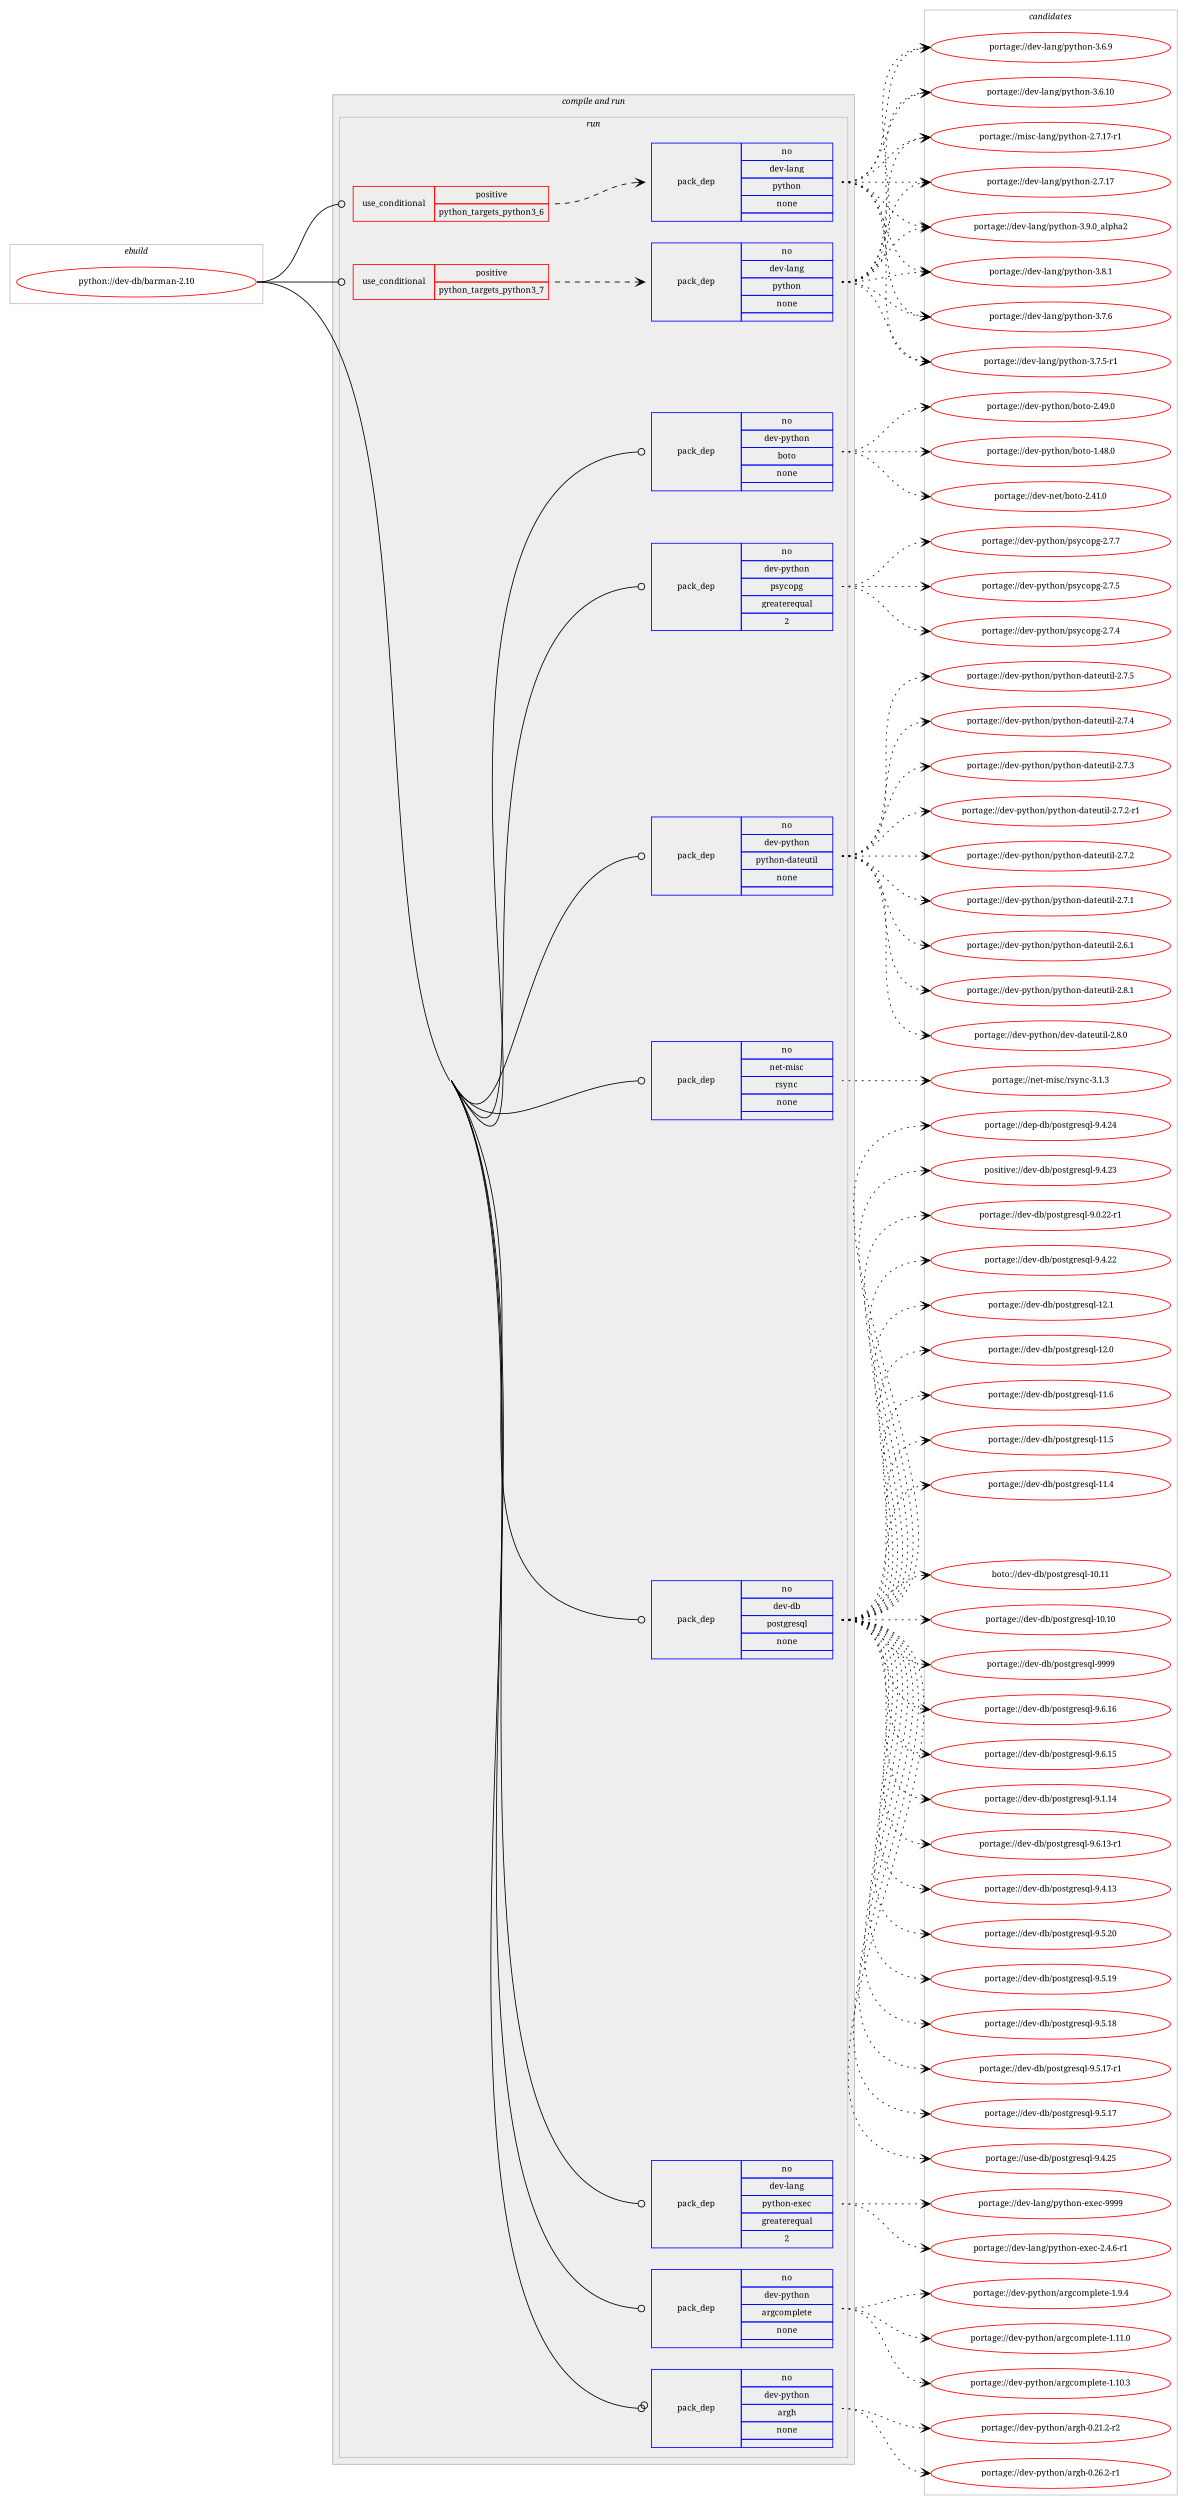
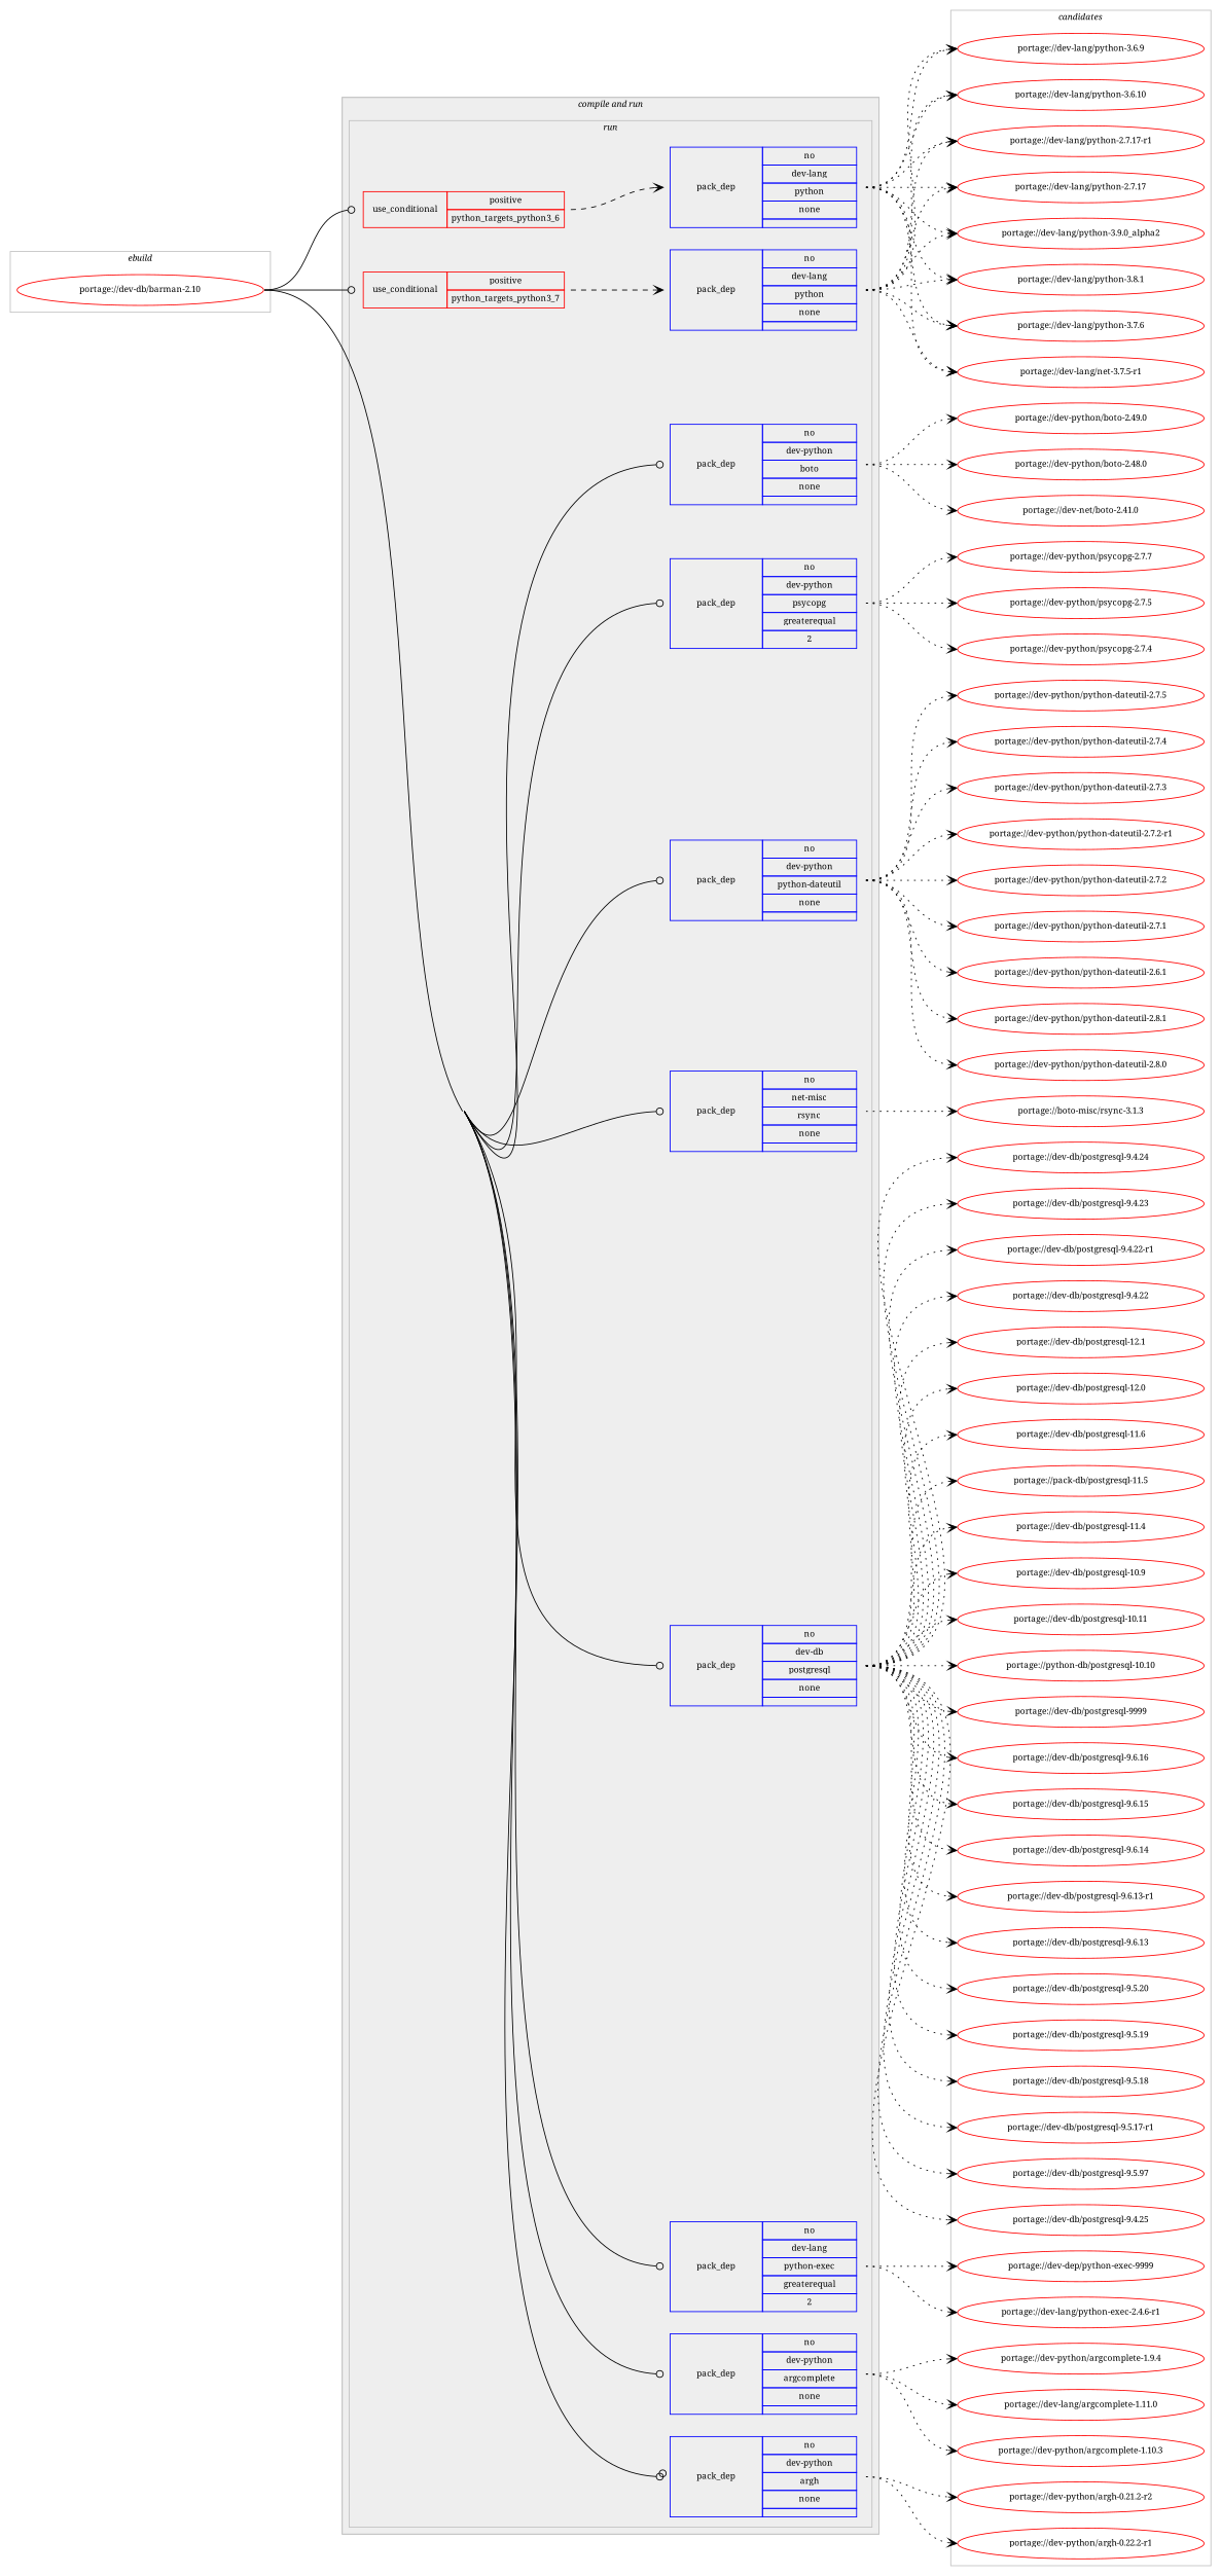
  digraph {
    compound=true
    concentrate=true
    fontname="Noto Serif"
    fontsize=10
    newrank=true
    rankdir=LR
    ranksep=1.5
    node [color=red fontname="Noto Serif" fontsize=10]
    edge [arrowhead=vee fontname="Noto Serif" headport=w style=dotted tailport=e weight=100]
-   n1 [label="python://dev-db/barman-2.10" width=4]
+   n1 [label="portage://dev-db/barman-2.10" width=4]
    n2 [color=blue label=<<TABLE BORDER="0" CELLBORDER="1" CELLSPACING="0" CELLPADDING="4" WIDTH="220"><TR><TD ROWSPAN="6" CELLPADDING="30">pack_dep</TD></TR><TR><TD WIDTH="110">no</TD></TR><TR><TD>dev-lang</TD></TR><TR><TD>python</TD></TR><TR><TD>none</TD></TR><TR><TD></TD></TR></TABLE>> shape=none]
    n3 [label=<<TABLE BORDER="0" CELLBORDER="1" CELLSPACING="0" CELLPADDING="4"><TR><TD ROWSPAN="3" CELLPADDING="10">use_conditional</TD></TR><TR><TD>positive</TD></TR><TR><TD>python_targets_python3_6</TD></TR></TABLE>> shape=none]
    n4 [color=blue label=<<TABLE BORDER="0" CELLBORDER="1" CELLSPACING="0" CELLPADDING="4" WIDTH="220"><TR><TD ROWSPAN="6" CELLPADDING="30">pack_dep</TD></TR><TR><TD WIDTH="110">no</TD></TR><TR><TD>dev-lang</TD></TR><TR><TD>python</TD></TR><TR><TD>none</TD></TR><TR><TD></TD></TR></TABLE>> shape=none]
    n5 [label=<<TABLE BORDER="0" CELLBORDER="1" CELLSPACING="0" CELLPADDING="4"><TR><TD ROWSPAN="3" CELLPADDING="10">use_conditional</TD></TR><TR><TD>positive</TD></TR><TR><TD>python_targets_python3_7</TD></TR></TABLE>> shape=none]
    n6 [color=blue label=<<TABLE BORDER="0" CELLBORDER="1" CELLSPACING="0" CELLPADDING="4" WIDTH="220"><TR><TD ROWSPAN="6" CELLPADDING="30">pack_dep</TD></TR><TR><TD WIDTH="110">no</TD></TR><TR><TD>dev-db</TD></TR><TR><TD>postgresql</TD></TR><TR><TD>none</TD></TR><TR><TD></TD></TR></TABLE>> shape=none]
    n7 [color=blue label=<<TABLE BORDER="0" CELLBORDER="1" CELLSPACING="0" CELLPADDING="4" WIDTH="220"><TR><TD ROWSPAN="6" CELLPADDING="30">pack_dep</TD></TR><TR><TD WIDTH="110">no</TD></TR><TR><TD>dev-lang</TD></TR><TR><TD>python-exec</TD></TR><TR><TD>greaterequal</TD></TR><TR><TD>2</TD></TR></TABLE>> shape=none]
    n8 [color=blue label=<<TABLE BORDER="0" CELLBORDER="1" CELLSPACING="0" CELLPADDING="4" WIDTH="220"><TR><TD ROWSPAN="6" CELLPADDING="30">pack_dep</TD></TR><TR><TD WIDTH="110">no</TD></TR><TR><TD>dev-python</TD></TR><TR><TD>argcomplete</TD></TR><TR><TD>none</TD></TR><TR><TD></TD></TR></TABLE>> shape=none]
    n9 [color=blue label=<<TABLE BORDER="0" CELLBORDER="1" CELLSPACING="0" CELLPADDING="4" WIDTH="220"><TR><TD ROWSPAN="6" CELLPADDING="30">pack_dep</TD></TR><TR><TD WIDTH="110">no</TD></TR><TR><TD>dev-python</TD></TR><TR><TD>argh</TD></TR><TR><TD>none</TD></TR><TR><TD></TD></TR></TABLE>> shape=none]
    n10 [color=blue label=<<TABLE BORDER="0" CELLBORDER="1" CELLSPACING="0" CELLPADDING="4" WIDTH="220"><TR><TD ROWSPAN="6" CELLPADDING="30">pack_dep</TD></TR><TR><TD WIDTH="110">no</TD></TR><TR><TD>dev-python</TD></TR><TR><TD>boto</TD></TR><TR><TD>none</TD></TR><TR><TD></TD></TR></TABLE>> shape=none]
    n11 [color=blue label=<<TABLE BORDER="0" CELLBORDER="1" CELLSPACING="0" CELLPADDING="4" WIDTH="220"><TR><TD ROWSPAN="6" CELLPADDING="30">pack_dep</TD></TR><TR><TD WIDTH="110">no</TD></TR><TR><TD>dev-python</TD></TR><TR><TD>psycopg</TD></TR><TR><TD>greaterequal</TD></TR><TR><TD>2</TD></TR></TABLE>> shape=none]
    n12 [color=blue label=<<TABLE BORDER="0" CELLBORDER="1" CELLSPACING="0" CELLPADDING="4" WIDTH="220"><TR><TD ROWSPAN="6" CELLPADDING="30">pack_dep</TD></TR><TR><TD WIDTH="110">no</TD></TR><TR><TD>dev-python</TD></TR><TR><TD>python-dateutil</TD></TR><TR><TD>none</TD></TR><TR><TD></TD></TR></TABLE>> shape=none]
    n13 [color=blue label=<<TABLE BORDER="0" CELLBORDER="1" CELLSPACING="0" CELLPADDING="4" WIDTH="220"><TR><TD ROWSPAN="6" CELLPADDING="30">pack_dep</TD></TR><TR><TD WIDTH="110">no</TD></TR><TR><TD>net-misc</TD></TR><TR><TD>rsync</TD></TR><TR><TD>none</TD></TR><TR><TD></TD></TR></TABLE>> shape=none]
    n14 [label="portage://dev-lang/python-3.9.0_alpha2" width=4]
    n15 [label="portage://dev-lang/python-3.8.1" width=4]
    n16 [label="portage://dev-lang/python-3.7.6" width=4]
-   n17 [label="portage://dev-lang/python-3.7.5-r1" width=4]
+   n17 [label="portage://dev-lang/net-3.7.5-r1" width=4]
    n18 [label="portage://dev-lang/python-3.6.9" width=4]
    n19 [label="portage://dev-lang/python-3.6.10" width=4]
-   n20 [label="portage://misc-lang/python-2.7.17-r1" width=4]
+   n20 [label="portage://dev-lang/python-2.7.17-r1" width=4]
    n21 [label="portage://dev-lang/python-2.7.17" width=4]
    n22 [label="portage://dev-db/postgresql-9999" width=4]
    n23 [label="portage://dev-db/postgresql-9.6.16" width=4]
    n24 [label="portage://dev-db/postgresql-9.6.15" width=4]
-   n25 [label="portage://dev-db/postgresql-9.1.14" width=4]
+   n25 [label="portage://dev-db/postgresql-9.6.14" width=4]
    n26 [label="portage://dev-db/postgresql-9.6.13-r1" width=4]
-   n27 [label="portage://dev-db/postgresql-9.4.13" width=4]
+   n27 [label="portage://dev-db/postgresql-9.6.13" width=4]
    n28 [label="portage://dev-db/postgresql-9.5.20" width=4]
    n29 [label="portage://dev-db/postgresql-9.5.19" width=4]
    n30 [label="portage://dev-db/postgresql-9.5.18" width=4]
    n31 [label="portage://dev-db/postgresql-9.5.17-r1" width=4]
-   n32 [label="portage://dev-db/postgresql-9.5.17" width=4]
-   n33 [label="portage://use-db/postgresql-9.4.25" width=4]
-   n34 [label="portage://dep-db/postgresql-9.4.24" width=4]
-   n35 [label="positive://dev-db/postgresql-9.4.23" width=4]
-   n36 [label="portage://dev-db/postgresql-9.0.22-r1" width=4]
+   n32 [label="portage://dev-db/postgresql-9.5.97" width=4]
+   n33 [label="portage://dev-db/postgresql-9.4.25" width=4]
+   n34 [label="portage://dev-db/postgresql-9.4.24" width=4]
+   n35 [label="portage://dev-db/postgresql-9.4.23" width=4]
+   n36 [label="portage://dev-db/postgresql-9.4.22-r1" width=4]
    n37 [label="portage://dev-db/postgresql-9.4.22" width=4]
    n38 [label="portage://dev-db/postgresql-12.1" width=4]
    n39 [label="portage://dev-db/postgresql-12.0" width=4]
    n40 [label="portage://dev-db/postgresql-11.6" width=4]
-   n41 [label="portage://dev-db/postgresql-11.5" width=4]
+   n41 [label="portage://pack-db/postgresql-11.5" width=4]
    n42 [label="portage://dev-db/postgresql-11.4" width=4]
-   n44 [label="boto://dev-db/postgresql-10.11" width=4]
-   n45 [label="portage://dev-db/postgresql-10.10" width=4]
-   n46 [label="portage://dev-lang/python-exec-9999" width=4]
+   n43 [label="portage://dev-db/postgresql-10.9" width=4]
+   n44 [label="portage://dev-db/postgresql-10.11" width=4]
+   n45 [label="portage://python-db/postgresql-10.10" width=4]
+   n46 [label="portage://dev-dep/python-exec-9999" width=4]
    n47 [label="portage://dev-lang/python-exec-2.4.6-r1" width=4]
    n48 [label="portage://dev-python/argcomplete-1.9.4" width=4]
-   n49 [label="portage://dev-python/argcomplete-1.11.0" width=4]
+   n49 [label="portage://dev-lang/argcomplete-1.11.0" width=4]
    n50 [label="portage://dev-python/argcomplete-1.10.3" width=4]
    n51 [label="portage://dev-python/argh-0.21.2-r2" width=4]
-   n52 [label="portage://dev-python/argh-0.26.2-r1" width=4]
+   n52 [label="portage://dev-python/argh-0.22.2-r1" width=4]
    n53 [label="portage://dev-python/boto-2.49.0" width=4]
-   n54 [label="portage://dev-python/boto-1.48.0" width=4]
+   n54 [label="portage://dev-python/boto-2.48.0" width=4]
    n55 [label="portage://dev-net/boto-2.41.0" width=4]
    n56 [label="portage://dev-python/psycopg-2.7.7" width=4]
    n57 [label="portage://dev-python/psycopg-2.7.5" width=4]
    n58 [label="portage://dev-python/psycopg-2.7.4" width=4]
    n59 [label="portage://dev-python/python-dateutil-2.8.1" width=4]
-   n60 [label="portage://dev-python/dev-dateutil-2.8.0" width=4]
+   n60 [label="portage://dev-python/python-dateutil-2.8.0" width=4]
    n61 [label="portage://dev-python/python-dateutil-2.7.5" width=4]
    n62 [label="portage://dev-python/python-dateutil-2.7.4" width=4]
    n63 [label="portage://dev-python/python-dateutil-2.7.3" width=4]
    n64 [label="portage://dev-python/python-dateutil-2.7.2-r1" width=4]
    n65 [label="portage://dev-python/python-dateutil-2.7.2" width=4]
    n66 [label="portage://dev-python/python-dateutil-2.7.1" width=4]
    n67 [label="portage://dev-python/python-dateutil-2.6.1" width=4]
-   n68 [label="portage://net-misc/rsync-3.1.3" width=4]
+   n68 [label="portage://boto-misc/rsync-3.1.3" width=4]
    subgraph cluster_1 {
      color=gray
      label=<<i>ebuild</i>>
      n1
    }
    subgraph cluster_2 {
      color=gray
      label=<<i>dependencies</i>>
      subgraph cluster_3 {
        color=gray
        fillcolor="#eeeeee"
        label=<<i>compile</i>>
        style=filled
      }
      subgraph cluster_4 {
        color=gray
        fillcolor="#eeeeee"
        label=<<i>compile and run</i>>
        style=filled
      }
      subgraph cluster_5 {
        color=gray
        fillcolor="#eeeeee"
        label=<<i>run</i>>
        style=filled
        subgraph sub_6 {
          color=gray
          fillcolor="#eeeeee"
          label=<<i>run</i>>
          style=filled
          n3
          subgraph sub_7 {
            color=gray
            fillcolor="#eeeeee"
            label=<<i>run</i>>
            style=filled
            n2
          }
        }
        subgraph sub_8 {
          color=gray
          fillcolor="#eeeeee"
          label=<<i>run</i>>
          style=filled
          n5
          subgraph sub_9 {
            color=gray
            fillcolor="#eeeeee"
            label=<<i>run</i>>
            style=filled
            n4
          }
        }
        subgraph sub_10 {
          color=gray
          fillcolor="#eeeeee"
          label=<<i>run</i>>
          style=filled
          n6
        }
        subgraph sub_11 {
          color=gray
          fillcolor="#eeeeee"
          label=<<i>run</i>>
          style=filled
          n7
        }
        subgraph sub_12 {
          color=gray
          fillcolor="#eeeeee"
          label=<<i>run</i>>
          style=filled
          n8
        }
        subgraph sub_13 {
          color=gray
          fillcolor="#eeeeee"
          label=<<i>run</i>>
          style=filled
          n9
        }
        subgraph sub_14 {
          color=gray
          fillcolor="#eeeeee"
          label=<<i>run</i>>
          style=filled
          n10
        }
        subgraph sub_15 {
          color=gray
          fillcolor="#eeeeee"
          label=<<i>run</i>>
          style=filled
          n11
        }
        subgraph sub_16 {
          color=gray
          fillcolor="#eeeeee"
          label=<<i>run</i>>
          style=filled
          n12
        }
        subgraph sub_17 {
          color=gray
          fillcolor="#eeeeee"
          label=<<i>run</i>>
          style=filled
          n13
        }
      }
    }
    subgraph cluster_18 {
      color=gray
      label=<<i>candidates</i>>
      rank=same
      subgraph sub_19 {
        color=black
        label=<<i>candidates</i>>
        nodesep=1
        rank=same
        n14
        n15
        n16
        n17
        n18
        n19
        n20
        n21
      }
      subgraph sub_20 {
        color=black
        label=<<i>candidates</i>>
        nodesep=1
        rank=same
        n14
        n15
        n16
        n17
        n18
        n19
        n20
        n21
      }
      subgraph sub_21 {
        color=black
        label=<<i>candidates</i>>
        nodesep=1
        rank=same
        n22
        n23
        n24
        n25
        n26
        n27
        n28
        n29
        n30
        n31
        n32
        n33
        n34
        n35
        n36
        n37
        n38
        n39
        n40
        n41
        n42
+       n43
        n44
        n45
      }
      subgraph sub_22 {
        color=black
        label=<<i>candidates</i>>
        nodesep=1
        rank=same
        n46
        n47
      }
      subgraph sub_23 {
        color=black
        label=<<i>candidates</i>>
        nodesep=1
        rank=same
        n48
        n49
        n50
      }
      subgraph sub_24 {
        color=black
        label=<<i>candidates</i>>
        nodesep=1
        rank=same
        n51
        n52
      }
      subgraph sub_25 {
        color=black
        label=<<i>candidates</i>>
        nodesep=1
        rank=same
        n53
        n54
        n55
      }
      subgraph sub_26 {
        color=black
        label=<<i>candidates</i>>
        nodesep=1
        rank=same
        n56
        n57
        n58
      }
      subgraph sub_27 {
        color=black
        label=<<i>candidates</i>>
        nodesep=1
        rank=same
        n59
        n60
        n61
        n62
        n63
        n64
        n65
        n66
        n67
      }
      subgraph sub_28 {
        color=black
        label=<<i>candidates</i>>
        nodesep=1
        rank=same
        n68
      }
    }
    n1 -> n3 [arrowhead=odot style=solid weight=20]
    n1 -> n5 [arrowhead=odot style=solid weight=20]
    n1 -> n6 [arrowhead=odot style=solid weight=20]
    n1 -> n7 [arrowhead=odot style=solid weight=20]
    n1 -> n8 [arrowhead=odot style=solid weight=20]
    n1 -> n9 [arrowhead=odot style=solid weight=20]
    n1 -> n10 [arrowhead=odot style=solid weight=20]
    n1 -> n11 [arrowhead=odot style=solid weight=20]
    n1 -> n12 [arrowhead=odot style=solid weight=20]
    n1 -> n13 [arrowhead=odot style=solid weight=20]
    n2 -> n14
    n2 -> n15
    n2 -> n16
    n2 -> n17
    n2 -> n18
    n2 -> n19
    n2 -> n20
    n2 -> n21
    n3 -> n2 [style=dashed weight=20]
    n4 -> n14
    n4 -> n15
    n4 -> n16
    n4 -> n17
    n4 -> n18
    n4 -> n19
    n4 -> n20
    n4 -> n21
    n5 -> n4 [style=dashed weight=20]
    n6 -> n22
    n6 -> n23
    n6 -> n24
    n6 -> n25
    n6 -> n26
    n6 -> n27
    n6 -> n28
    n6 -> n29
    n6 -> n30
    n6 -> n31
    n6 -> n32
    n6 -> n33
    n6 -> n34
    n6 -> n35
    n6 -> n36
    n6 -> n37
    n6 -> n38
    n6 -> n39
    n6 -> n40
    n6 -> n41
    n6 -> n42
+   n6 -> n43
    n6 -> n44
    n6 -> n45
    n7 -> n46
    n7 -> n47
    n8 -> n48
    n8 -> n49
    n8 -> n50
    n9 -> n51
    n9 -> n52
    n10 -> n53
    n10 -> n54
    n10 -> n55
    n11 -> n56
    n11 -> n57
    n11 -> n58
    n12 -> n59
    n12 -> n60
    n12 -> n61
    n12 -> n62
    n12 -> n63
    n12 -> n64
    n12 -> n65
    n12 -> n66
    n12 -> n67
    n13 -> n68
  }
